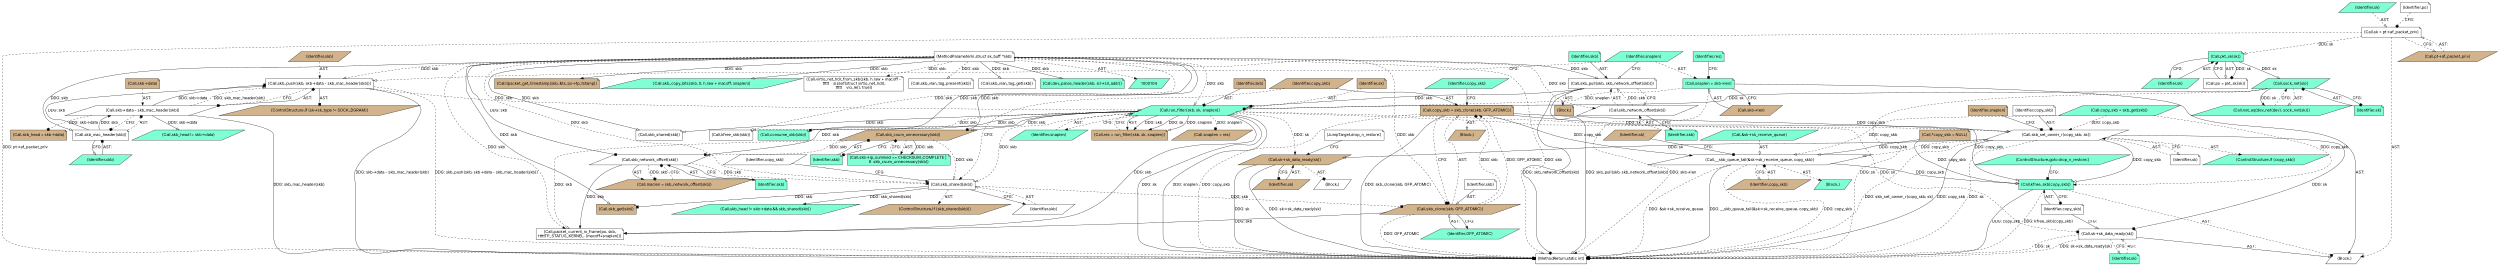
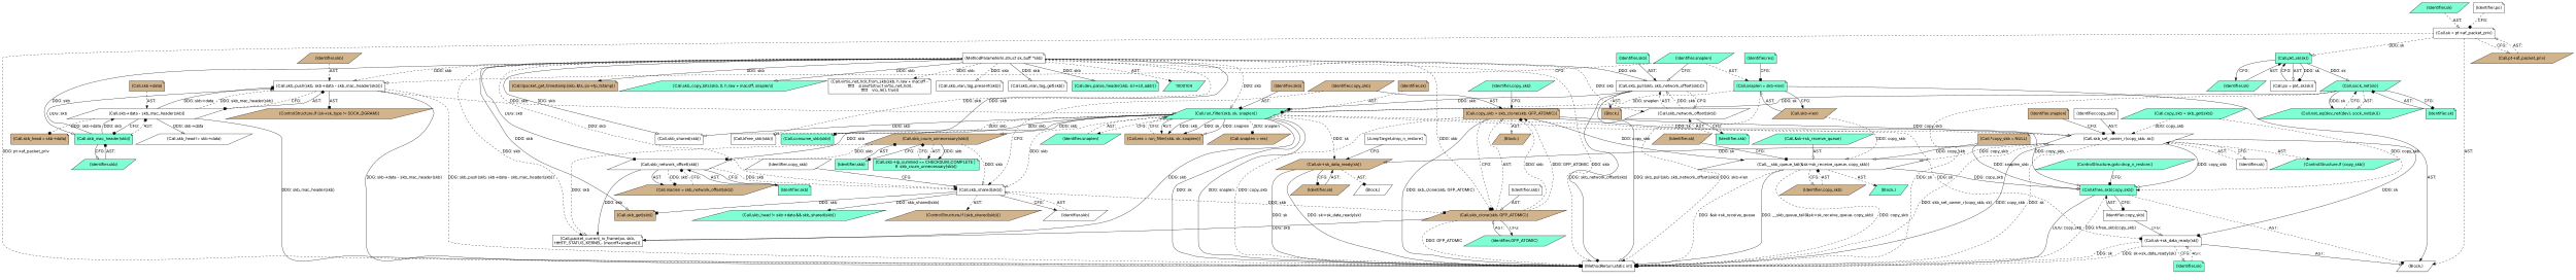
  digraph {
    fontname=Inter
    node [fillcolor=aquamarine fontname=Inter shape=note style=filled]
    edge [arrowhead=onormal fontname=Inter style=solid]
    n1 [fillcolor=tan label="(Call,copy_skb = skb_clone(skb, GFP_ATOMIC))"]
    n2 [fillcolor=tan label="(Call,skb_clone(skb, GFP_ATOMIC))" shape=parallelogram]
    n3 [fillcolor=white label="(Call,skb_set_owner_r(copy_skb, sk))" shape=parallelogram]
    n4 [fillcolor=white label="(Call,__skb_queue_tail(&sk->sk_receive_queue, copy_skb))" shape=parallelogram]
    n5 [label="(Call,kfree_skb(copy_skb))"]
    n6 [fillcolor=tan label="(Block,)" shape=parallelogram]
    n7 [fillcolor=white label="(MethodReturn,static int)"]
    n8 [fillcolor=white label="(Call,packet_current_rx_frame(po, skb,\n\t\t\t\t\tTP_STATUS_KERNEL, (macoff+snaplen)))"]
    n9 [label="(Identifier,GFP_ATOMIC)" shape=parallelogram]
    n10 [fillcolor=tan label="(Call,sk->sk_data_ready(sk))" shape=parallelogram]
    n11 [fillcolor=white label="(Call,sk->sk_data_ready(sk))"]
    n12 [label="(ControlStructure,if (copy_skb))" shape=parallelogram]
    n13 [fillcolor=white label="(Identifier,sk)"]
    n14 [fillcolor=tan label="(Identifier,copy_skb)" shape=parallelogram]
    n15 [label="(Block,)" shape=parallelogram]
    n16 [fillcolor=white label="(Block,)" shape=parallelogram]
    n17 [fillcolor=white label="(Identifier,copy_skb)"]
    n18 [fillcolor=white label="(Call,skb_shared(skb))"]
    n19 [label="(Call,skb_head != skb->data && skb_shared(skb))" shape=parallelogram]
    n20 [fillcolor=tan label="(Call,skb_get(skb))"]
    n21 [fillcolor=tan label="(ControlStructure,if (skb_shared(skb)))" shape=parallelogram]
    n22 [fillcolor=white label="(Identifier,skb)" shape=parallelogram]
    n23 [label="(Call,run_filter(skb, sk, snaplen))" shape=parallelogram]
    n24 [fillcolor=tan label="(Call,skb_csum_unnecessary(skb))" shape=parallelogram]
    n25 [fillcolor=white label="(Call,skb_network_offset(skb))" shape=parallelogram]
    n26 [fillcolor=white label="(Call,skb_shared(skb))"]
    n27 [label="(Identifier,snaplen)" shape=parallelogram]
    n28 [fillcolor=tan label="(Call,res = run_filter(skb, sk, snaplen))"]
    n29 [fillcolor=tan label="(Call,snaplen > res)" shape=parallelogram]
    n30 [fillcolor=white label="(Call,kfree_skb(skb))"]
    n31 [label="(Call,consume_skb(skb))"]
    n32 [label="(Call,skb->ip_summed == CHECKSUM_COMPLETE ||\n\t\t  skb_csum_unnecessary(skb))"]
    n33 [label="(Identifier,skb)"]
    n34 [fillcolor=tan label="(Call,maclen = skb_network_offset(skb))" shape=parallelogram]
    n35 [label="(Identifier,skb)"]
    n36 [fillcolor=white label="(Block,)" shape=parallelogram]
    n37 [fillcolor=tan label="(Identifier,sk)" shape=parallelogram]
    n38 [label="(Identifier,sk)"]
    n39 [fillcolor=white label="(Call,skb_push(skb, skb->data - skb_mac_header(skb)))"]
    n40 [fillcolor=white label="(Call,skb->data - skb_mac_header(skb))" shape=parallelogram]
    n41 [fillcolor=tan label="(ControlStructure,if (sk->sk_type != SOCK_DGRAM))" shape=parallelogram]
-   n42 [fillcolor=white label="(Call,skb_mac_header(skb))"]
+   n42 [label="(Call,skb_mac_header(skb))"]
    n43 [fillcolor=tan label="(Call,skb_head = skb->data)"]
-   n44 [label="(Call,skb_head != skb->data)" shape=parallelogram]
+   n44 [fillcolor=white label="(Call,skb_head != skb->data)" shape=parallelogram]
    n45 [label="(Identifier,skb)" shape=parallelogram]
    n46 [fillcolor=white label="(MethodParameterIn,struct sk_buff *skb)"]
    n47 [fillcolor=white label="(Call,skb_pull(skb, skb_network_offset(skb)))"]
    n48 [fillcolor=white label="(Call,skb_network_offset(skb))" shape=parallelogram]
    n49 [fillcolor=tan label="(Call,tpacket_get_timestamp(skb, &ts, po->tp_tstamp))"]
    n50 [label="(Call,skb_copy_bits(skb, 0, h.raw + macoff, snaplen))" shape=parallelogram]
    n51 [fillcolor=white label="(Call,virtio_net_hdr_from_skb(skb, h.raw + macoff -\n \t\t\t\t\t    sizeof(struct virtio_net_hdr),\n \t\t\t\t\t    vio_le(), true))"]
    n52 [fillcolor=white label="(Call,skb_vlan_tag_present(skb))"]
    n53 [fillcolor=white label="(Call,skb_vlan_tag_get(skb))"]
    n54 [label="(Call,dev_parse_header(skb, sll->sll_addr))"]
    1000104 [shape=parallelogram]
    n56 [fillcolor=tan label="(Block,)"]
    n57 [label="(Identifier,skb)"]
    n58 [label="(Call,sock_net(sk))" shape=parallelogram]
    n59 [label="(Call,net_eq(dev_net(dev), sock_net(sk)))" shape=parallelogram]
    n60 [label="(Identifier,sk)"]
    n61 [label="(Call,pkt_sk(sk))"]
    n62 [label="(Identifier,sk)" shape=parallelogram]
    n63 [fillcolor=white label="(Call,po = pkt_sk(sk))"]
    n64 [fillcolor=white label="(Call,sk = pt->af_packet_priv)"]
    n65 [fillcolor=tan label="(Call,pt->af_packet_priv)" shape=parallelogram]
    n66 [label="(Call,snaplen = skb->len)"]
    n67 [fillcolor=tan label="(Call,skb->len)" shape=parallelogram]
    n68 [label="(Identifier,sk)" shape=parallelogram]
    n69 [fillcolor=white label="(Identifier,po)"]
    n70 [fillcolor=white label="(Identifier,skb)"]
    n71 [fillcolor=tan label="(Identifier,skb)" shape=parallelogram]
    n72 [fillcolor=tan label="(Identifier,copy_skb)" shape=parallelogram]
    n73 [fillcolor=tan label="(Identifier,snaplen)"]
    n74 [fillcolor=white label="(Identifier,copy_skb)" shape=parallelogram]
    n75 [fillcolor=tan label="(Call,*copy_skb = NULL)"]
    n76 [fillcolor=white label="(Identifier,copy_skb)"]
    n77 [fillcolor=tan label="(Identifier,skb)"]
    n78 [fillcolor=tan label="(Identifier,sk)"]
    n79 [label="(Call,copy_skb = skb_get(skb))" shape=parallelogram]
    n80 [label="(Identifier,snaplen)" shape=parallelogram]
    n81 [fillcolor=white label="(JumpTarget,drop_n_restore:)"]
    n82 [label="(Identifier,skb)"]
    n83 [fillcolor=tan label="(Identifier,sk)" shape=parallelogram]
    n84 [fillcolor=tan label="(Call,skb->data)"]
    n85 [label="(Identifier,res)"]
    n86 [label="(ControlStructure,goto drop_n_restore;)" shape=parallelogram]
    n87 [label="(Call,&sk->sk_receive_queue)" shape=parallelogram]
    n88 [label="(Identifier,copy_skb)" shape=parallelogram]
    n1 -> n2 [arrowhead=box label="CFG: " style=dashed]
    n1 -> n3 [label="DDG: copy_skb"]
    n1 -> n4 [arrowhead=normal label="DDG: copy_skb"]
    n1 -> n5 [label="DDG: copy_skb"]
    n1 -> n6 [label="AST: " style=dashed]
    n1 -> n7 [label="DDG: skb_clone(skb, GFP_ATOMIC)"]
    n1 -> n7 [label="DDG: copy_skb" style=dashed]
    n2 -> n1 [label="AST: " style=dashed]
    n2 -> n1 [arrowhead=box label="DDG: skb" style=dashed]
    n2 -> n1 [arrowhead=normal label="DDG: GFP_ATOMIC" style=dashed]
    n2 -> n7 [arrowhead=normal label="DDG: GFP_ATOMIC" style=dashed]
    n2 -> n8 [arrowhead=normal label="DDG: skb"]
    n2 -> n9 [arrowhead=normal label="CFG: "]
    n3 -> n4 [label="DDG: copy_skb" style=dashed]
    n3 -> n5 [label="DDG: copy_skb"]
    n3 -> n7 [label="DDG: skb_set_owner_r(copy_skb, sk)" style=dashed]
    n3 -> n7 [arrowhead=normal label="DDG: copy_skb"]
    n3 -> n7 [label="DDG: sk" style=dashed]
    n3 -> n10 [label="DDG: sk"]
    n3 -> n11 [arrowhead=box label="DDG: sk"]
    n3 -> n12 [arrowhead=normal label="AST: " style=dashed]
    n3 -> n13 [label="CFG: " style=dashed]
    n4 -> n5 [label="DDG: copy_skb"]
    n4 -> n7 [arrowhead=normal label="DDG: __skb_queue_tail(&sk->sk_receive_queue, copy_skb)"]
    n4 -> n7 [arrowhead=box label="DDG: copy_skb" style=dashed]
    n4 -> n7 [arrowhead=box label="DDG: &sk->sk_receive_queue" style=dashed]
    n4 -> n14 [label="CFG: " style=dashed]
    n4 -> n15 [arrowhead=normal label="AST: " style=dashed]
    n5 -> n7 [label="DDG: copy_skb"]
    n5 -> n7 [arrowhead=normal label="DDG: kfree_skb(copy_skb)" style=dashed]
    n5 -> n16 [arrowhead=box label="AST: " style=dashed]
    n5 -> n17 [arrowhead=box label="CFG: "]
    n9 -> n2 [label="AST: "]
    n10 -> n7 [arrowhead=box label="DDG: sk"]
    n10 -> n7 [arrowhead=normal label="DDG: sk->sk_data_ready(sk)"]
    n10 -> n36 [arrowhead=box label="AST: " style=dashed]
    n10 -> n37 [arrowhead=box label="CFG: "]
    n11 -> n7 [label="DDG: sk->sk_data_ready(sk)" style=dashed]
    n11 -> n7 [arrowhead=normal label="DDG: sk" style=dashed]
    n11 -> n16 [label="AST: "]
    n11 -> n38 [label="CFG: " style=dashed]
    n13 -> n3 [arrowhead=normal label="AST: " style=dashed]
    n14 -> n4 [arrowhead=box label="AST: " style=dashed]
    n17 -> n5 [arrowhead=normal label="AST: "]
    n17 -> n11 [label="CFG: "]
    n18 -> n2 [arrowhead=box label="DDG: skb" style=dashed]
    n18 -> n19 [arrowhead=normal label="DDG: skb_shared(skb)"]
    n18 -> n20 [arrowhead=box label="DDG: skb"]
    n18 -> n21 [arrowhead=normal label="AST: " style=dashed]
    n18 -> n22 [arrowhead=normal label="CFG: "]
    n22 -> n18 [label="AST: " style=dashed]
    n23 -> n3 [label="DDG: sk" style=dashed]
    n23 -> n7 [label="DDG: sk"]
    n23 -> n7 [arrowhead=box label="DDG: snaplen"]
    n23 -> n8 [label="DDG: skb"]
    n23 -> n10 [arrowhead=normal label="DDG: sk" style=dashed]
    n23 -> n11 [arrowhead=box label="DDG: sk" style=dashed]
    n23 -> n18 [label="DDG: skb" style=dashed]
    n23 -> n24 [label="DDG: skb"]
    n23 -> n25 [arrowhead=box label="DDG: skb"]
    n23 -> n26 [label="DDG: skb"]
    n23 -> n27 [arrowhead=normal label="CFG: " style=dashed]
    n23 -> n28 [arrowhead=normal label="AST: "]
    n23 -> n28 [arrowhead=normal label="DDG: skb"]
    n23 -> n28 [arrowhead=normal label="DDG: sk"]
    n23 -> n28 [label="DDG: snaplen"]
    n23 -> n29 [arrowhead=box label="DDG: snaplen" style=dashed]
    n23 -> n30 [label="DDG: skb" style=dashed]
    n23 -> n31 [arrowhead=box label="DDG: skb"]
    n24 -> n8 [label="DDG: skb" style=dashed]
    n24 -> n18 [label="DDG: skb" style=dashed]
    n24 -> n25 [label="DDG: skb" style=dashed]
    n24 -> n32 [arrowhead=normal label="AST: " style=dashed]
    n24 -> n32 [arrowhead=normal label="DDG: skb"]
    n24 -> n33 [arrowhead=box label="CFG: "]
    n25 -> n8 [arrowhead=normal label="DDG: skb"]
    n25 -> n18 [label="DDG: skb" style=dashed]
    n25 -> n34 [arrowhead=normal label="AST: "]
    n25 -> n34 [arrowhead=box label="DDG: skb" style=dashed]
    n25 -> n35 [arrowhead=normal label="CFG: "]
    n27 -> n23 [label="AST: " style=dashed]
    n28 -> n23 [label="CFG: " style=dashed]
    n32 -> n24 [arrowhead=box label="CFG: " style=dashed]
    n33 -> n24 [arrowhead=box label="AST: "]
    n34 -> n25 [arrowhead=box label="CFG: " style=dashed]
    n35 -> n25 [arrowhead=normal label="AST: "]
    n37 -> n10 [arrowhead=normal label="AST: "]
    n38 -> n11 [label="AST: " style=dashed]
    n39 -> n7 [label="DDG: skb->data - skb_mac_header(skb)"]
    n39 -> n7 [arrowhead=box label="DDG: skb_push(skb, skb->data - skb_mac_header(skb))" style=dashed]
    n39 -> n23 [label="DDG: skb" style=dashed]
    n39 -> n40 [arrowhead=box label="CFG: " style=dashed]
    n39 -> n41 [arrowhead=box label="AST: "]
    n40 -> n7 [arrowhead=box label="DDG: skb_mac_header(skb)"]
    n40 -> n39 [arrowhead=box label="AST: "]
    n40 -> n39 [arrowhead=box label="DDG: skb->data"]
    n40 -> n39 [label="DDG: skb_mac_header(skb)" style=dashed]
-   n40 -> n42 [arrowhead=box label="CFG: " style=dashed]
+   n40 -> n42 [arrowhead=box label="CFG: "]
    n40 -> n43 [arrowhead=box label="DDG: skb->data" style=dashed]
    n40 -> n44 [label="DDG: skb->data"]
    n42 -> n39 [arrowhead=normal label="DDG: skb"]
    n42 -> n40 [arrowhead=box label="AST: " style=dashed]
    n42 -> n40 [arrowhead=normal label="DDG: skb"]
    n42 -> n45 [label="CFG: "]
    n45 -> n42 [arrowhead=box label="AST: "]
    n46 -> n2 [arrowhead=box label="DDG: skb" style=dashed]
    n46 -> n7 [label="DDG: skb" style=dashed]
    n46 -> n8 [arrowhead=normal label="DDG: skb" style=dashed]
    n46 -> n18 [arrowhead=box label="DDG: skb" style=dashed]
    n46 -> n20 [label="DDG: skb"]
    n46 -> n23 [label="DDG: skb" style=dashed]
-   n46 -> n24 [arrowhead=box label="DDG: skb"]
    n46 -> n25 [arrowhead=box label="DDG: skb"]
    n46 -> n26 [label="DDG: skb"]
    n46 -> n30 [label="DDG: skb" style=dashed]
    n46 -> n31 [label="DDG: skb"]
    n46 -> n39 [label="DDG: skb" style=dashed]
    n46 -> n42 [label="DDG: skb"]
    n46 -> n47 [label="DDG: skb"]
    n46 -> n48 [arrowhead=normal label="DDG: skb" style=dashed]
    n46 -> n49 [arrowhead=normal label="DDG: skb"]
    n46 -> n50 [label="DDG: skb"]
    n46 -> n51 [arrowhead=normal label="DDG: skb" style=dashed]
    n46 -> n52 [label="DDG: skb" style=dashed]
    n46 -> n53 [label="DDG: skb"]
    n46 -> n54 [label="DDG: skb"]
    n46 -> 1000104 [arrowhead=normal label="AST: " style=dashed]
    n47 -> n7 [label="DDG: skb_pull(skb, skb_network_offset(skb))"]
    n47 -> n7 [arrowhead=box label="DDG: skb_network_offset(skb)"]
    n47 -> n23 [arrowhead=box label="DDG: skb"]
    n47 -> n48 [label="CFG: " style=dashed]
    n47 -> n56 [arrowhead=normal label="AST: " style=dashed]
    n48 -> n47 [arrowhead=normal label="AST: " style=dashed]
    n48 -> n47 [label="DDG: skb" style=dashed]
    n48 -> n57 [arrowhead=normal label="CFG: "]
    n57 -> n48 [arrowhead=normal label="AST: " style=dashed]
    n58 -> n7 [label="DDG: sk" style=dashed]
    n58 -> n23 [arrowhead=box label="DDG: sk"]
    n58 -> n59 [label="AST: " style=dashed]
    n58 -> n59 [arrowhead=normal label="DDG: sk"]
    n58 -> n60 [arrowhead=box label="CFG: "]
    n59 -> n58 [arrowhead=normal label="CFG: " style=dashed]
    n60 -> n58 [arrowhead=box label="AST: "]
    n61 -> n58 [label="DDG: sk"]
    n61 -> n62 [arrowhead=normal label="CFG: "]
    n61 -> n63 [label="AST: "]
    n61 -> n63 [arrowhead=box label="DDG: sk"]
    n62 -> n61 [arrowhead=normal label="AST: "]
    n63 -> n61 [arrowhead=normal label="CFG: "]
    n64 -> n7 [label="DDG: pt->af_packet_priv" style=dashed]
    n64 -> n16 [arrowhead=normal label="AST: " style=dashed]
    n64 -> n61 [label="DDG: sk" style=dashed]
    n64 -> n65 [label="CFG: " style=dashed]
    n65 -> n64 [label="AST: " style=dashed]
    n66 -> n7 [arrowhead=normal label="DDG: skb->len" style=dashed]
    n66 -> n16 [arrowhead=normal label="AST: "]
    n66 -> n23 [label="DDG: snaplen" style=dashed]
    n66 -> n67 [arrowhead=normal label="CFG: "]
    n67 -> n66 [label="AST: "]
    n68 -> n64 [label="AST: " style=dashed]
    n69 -> n64 [arrowhead=box label="CFG: " style=dashed]
    n70 -> n2 [label="AST: "]
    n71 -> n39 [arrowhead=normal label="AST: " style=dashed]
    n72 -> n1 [arrowhead=normal label="AST: "]
    n72 -> n18 [arrowhead=normal label="CFG: " style=dashed]
    n73 -> n3 [arrowhead=box label="CFG: "]
    n74 -> n18 [arrowhead=normal label="CFG: "]
    n75 -> n4 [label="DDG: copy_skb"]
-   n75 -> n5 [label="DDG: copy_skb"]
+   n75 -> n5 [label="DDG: snaplen_skb"]
    n76 -> n3 [arrowhead=box label="AST: "]
    n77 -> n23 [arrowhead=box label="AST: "]
    n78 -> n23 [label="AST: " style=dashed]
    n79 -> n3 [arrowhead=normal label="DDG: copy_skb" style=dashed]
-   n79 -> n4 [label="DDG: copy_skb" style=dashed]
+   n67 -> n4 [label="DDG: copy_skb" style=dashed]
    n79 -> n5 [arrowhead=normal label="DDG: copy_skb" style=dashed]
    n80 -> n39 [label="CFG: " style=dashed]
    n80 -> n47 [label="CFG: "]
    n80 -> n66 [arrowhead=normal label="AST: " style=dashed]
    n81 -> n10 [arrowhead=normal label="CFG: "]
    n82 -> n47 [arrowhead=normal label="AST: "]
    n83 -> n4 [arrowhead=box label="CFG: "]
    n84 -> n40 [arrowhead=normal label="AST: " style=dashed]
    n85 -> n66 [arrowhead=box label="CFG: "]
    n86 -> n5 [arrowhead=box label="CFG: "]
-   n87 -> n4 [label="AST: " style=dashed]
+   n87 -> n4 [label="AST: "]
    n88 -> n1 [arrowhead=normal label="CFG: "]
  }
